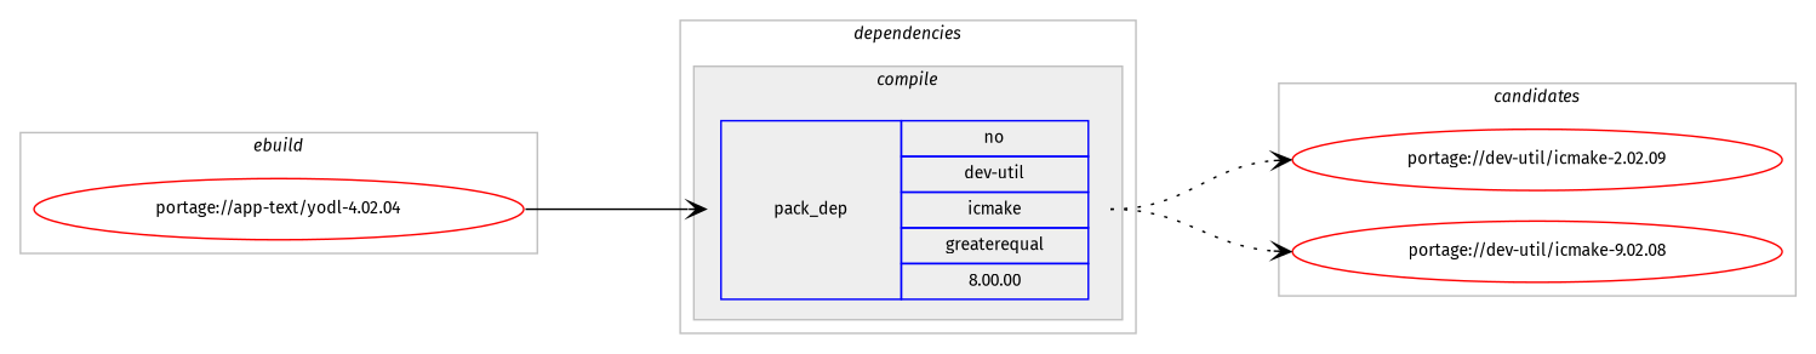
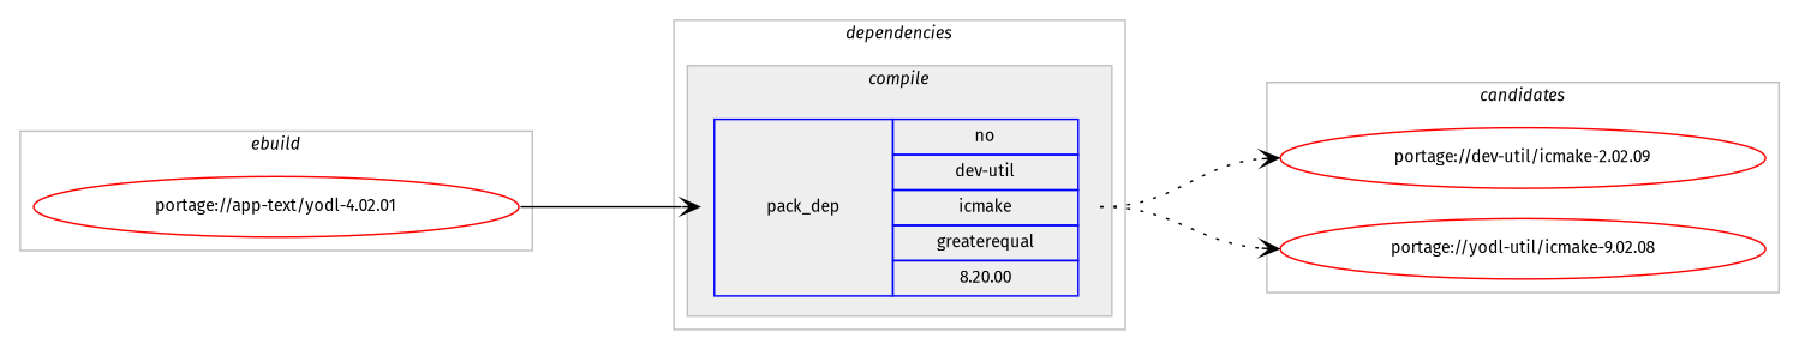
  digraph {
    compound=true
    concentrate=true
    fontname="Fira Sans"
    fontsize=10
    newrank=true
    rankdir=LR
    ranksep=1.5
    node [color=red fontname="Fira Sans" fontsize=10]
    edge [arrowhead=vee fontname="Fira Sans" headport=w style=dotted tailport=e weight=100]
-   n1 [label="portage://app-text/yodl-4.02.04" width=4]
-   n2 [color=blue label=<<TABLE BORDER="0" CELLBORDER="1" CELLSPACING="0" CELLPADDING="4" WIDTH="220"><TR><TD ROWSPAN="6" CELLPADDING="30">pack_dep</TD></TR><TR><TD WIDTH="110">no</TD></TR><TR><TD>dev-util</TD></TR><TR><TD>icmake</TD></TR><TR><TD>greaterequal</TD></TR><TR><TD>8.00.00</TD></TR></TABLE>> shape=none]
+   n1 [label="portage://app-text/yodl-4.02.01" width=4]
+   n2 [color=blue label=<<TABLE BORDER="0" CELLBORDER="1" CELLSPACING="0" CELLPADDING="4" WIDTH="220"><TR><TD ROWSPAN="6" CELLPADDING="30">pack_dep</TD></TR><TR><TD WIDTH="110">no</TD></TR><TR><TD>dev-util</TD></TR><TR><TD>icmake</TD></TR><TR><TD>greaterequal</TD></TR><TR><TD>8.20.00</TD></TR></TABLE>> shape=none]
    n3 [label="portage://dev-util/icmake-2.02.09" width=4]
-   n4 [label="portage://dev-util/icmake-9.02.08" width=4]
+   n4 [label="portage://yodl-util/icmake-9.02.08" width=4]
    subgraph cluster_1 {
      color=gray
      label=<<i>ebuild</i>>
      n1
    }
    subgraph cluster_2 {
      color=gray
      label=<<i>dependencies</i>>
      subgraph cluster_3 {
        color=gray
        fillcolor="#eeeeee"
        label=<<i>compile</i>>
        style=filled
        subgraph sub_4 {
          color=gray
          fillcolor="#eeeeee"
          label=<<i>compile</i>>
          style=filled
          n2
        }
      }
      subgraph cluster_5 {
        color=gray
        fillcolor="#eeeeee"
        label=<<i>compile and run</i>>
        style=filled
      }
      subgraph cluster_6 {
        color=gray
        fillcolor="#eeeeee"
        label=<<i>run</i>>
        style=filled
      }
    }
    subgraph cluster_7 {
      color=gray
      label=<<i>candidates</i>>
      rank=same
      subgraph sub_8 {
        color=black
        label=<<i>candidates</i>>
        nodesep=1
        rank=same
        n3
        n4
      }
    }
    n1 -> n2 [style=solid weight=20]
    n2 -> n3
    n2 -> n4
  }
